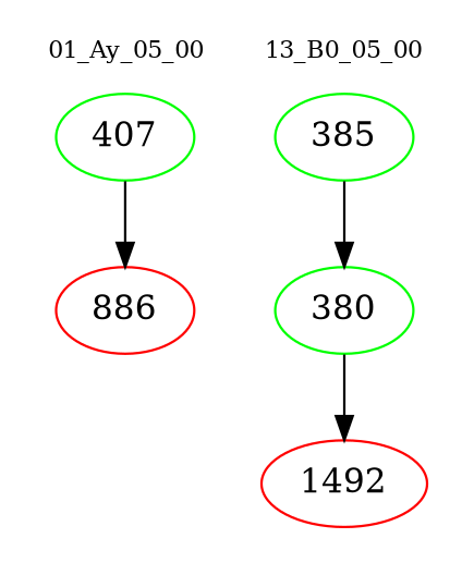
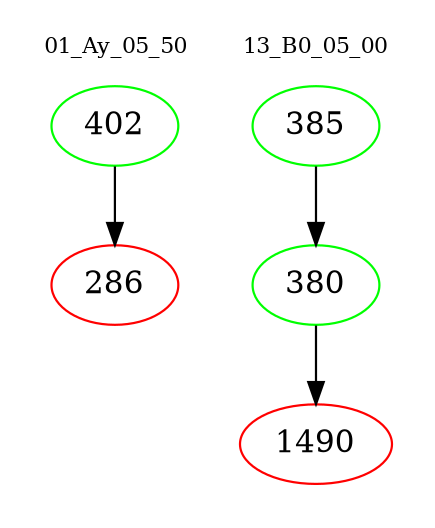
  digraph {
    node [color=green]
    edge [color=black]
-   n1 [label=407]
-   n2 [color=red label=886]
+   n1 [label=402]
+   n2 [color=red label=286]
    n3 [label=385]
    n4 [label=380]
-   n5 [color=red label=1492]
+   n5 [color=red label=1490]
    subgraph cluster_1 {
      color=white
      fontsize=10
-     label="01_Ay_05_00"
+     label="01_Ay_05_50"
      n1
      n2
    }
    subgraph cluster_2 {
      color=white
      fontsize=10
      label="13_B0_05_00"
      n3
      n4
      n5
    }
    n1 -> n2
    n3 -> n4
    n4 -> n5
  }
